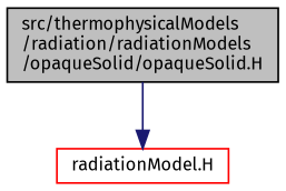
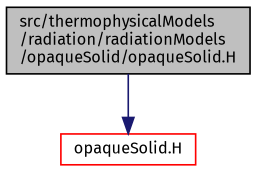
  digraph {
    fontname="Fira Sans"
    node [fontname="Fira Sans" fontsize=10 shape=record]
    n1 [color=black fillcolor=grey75 fontcolor=black height=0.2 label="src/thermophysicalModels\l/radiation/radiationModels\l/opaqueSolid/opaqueSolid.H" style=filled width=0.4]
-   n2 [color=red height=0.2 label="radiationModel.H" width=0.4]
+   n2 [color=red height=0.2 label="opaqueSolid.H" width=0.4]
    n1 -> n2 [color=midnightblue fontname="Fira Sans" fontsize=10 labelfontname=Helvetica labelfontsize=10 style=solid]
  }
